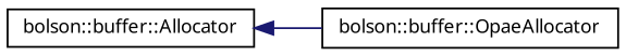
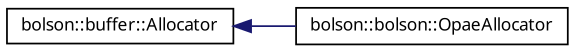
  digraph {
    rankdir=LR
    fontname="Noto Sans"
    node [color=black fillcolor=white fontname="Noto Sans" fontsize=10 shape=record style=filled]
    n1 [height=0.2 label="bolson::buffer::Allocator" width=0.4]
-   n2 [height=0.2 label="bolson::buffer::OpaeAllocator" width=0.4]
+   n2 [height=0.2 label="bolson::bolson::OpaeAllocator" width=0.4]
    n1 -> n2 [color=midnightblue dir=back fontname="Noto Sans" fontsize=10 labelfontname=Helvetica labelfontsize=10 style=solid]
  }
